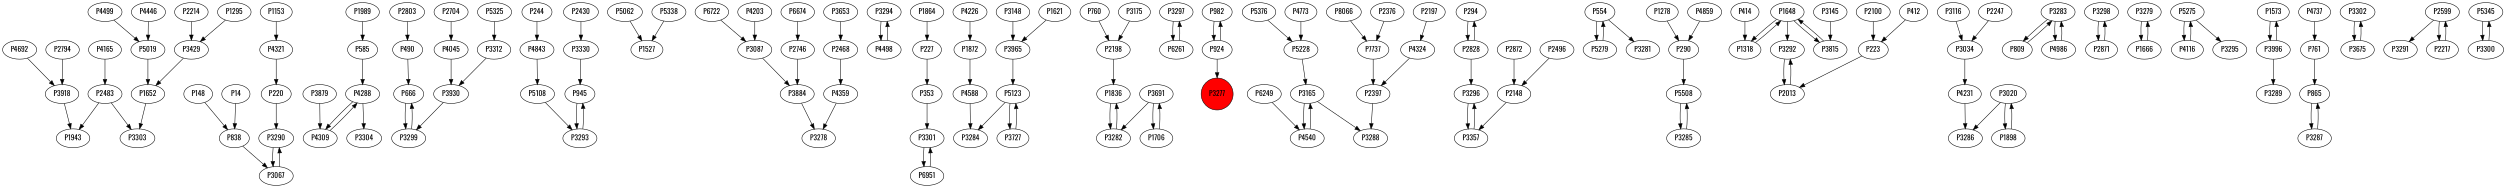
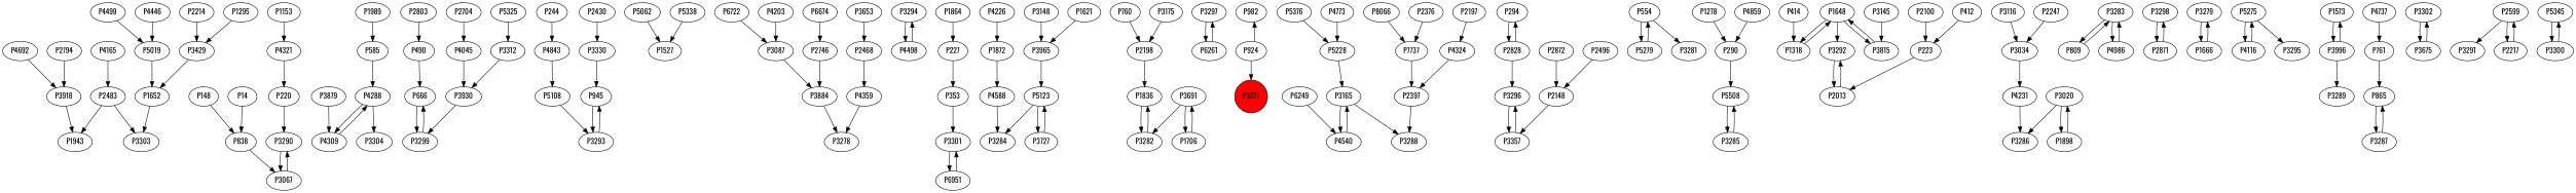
  digraph {
    fontname=Oswald
    node [fontname=Oswald]
    edge [fontname=Oswald]
    P3429
    P1652
    P3303
    P220
    P3290
    P3067
    P4288
    P4309
    P3304
    P2803
    P490
    P666
    P3299
    P2214
    P945
    P3293
    P5062
    P1527
    P4359
    P3278
    P3294
    P4498
    P1864
    P227
    P353
    P3301
    P4226
    P1872
    P4588
    P3284
    P760
    P2198
    P1836
    P3282
    P3297
    P6261
    P982
    P924
    P3277 [fillcolor=red shape=circle style=filled]
    P4165
    P2483
    P1943
    P3691
    P1706
    P3165
    P4540
    P3288
    P294
    P2828
    P3296
    P3357
    P554
    P5279
    P3281
    P1278
    P290
    P5508
    P3285
    P148
    P838
    P3330
    P4045
    P3930
    P1648
    P3292
    P1318
    P3815
    P2013
    P3727
    P5123
    P4692
    P3918
    P3312
    P3116
    P3034
    P4231
    P3286
    P2704
    P3283
    P809
    P4986
    P2247
    P14
    P6722
    P3087
    P3884
    P3298
    P2871
    P3279
    P1666
    P5108
    P4859
    P5275
    P4116
    P3295
    P4499
    P5019
    P6951
    P2430
    P3175
    P1573
    P3996
    P3289
    P865
    P3287
    P5376
    P5228
    P3302
    P3675
    P3145
    P2197
    P4324
    P2397
    P2468
    P2599
    P3291
    P2217
    P244
    P4843
    P5325
    P6674
    P2746
    P2872
    P2148
    P1295
    P3879
    P585
    P1898
    P3020
    P6249
    P8066
    P7737
    P414
    P3653
    P1153
    P4321
    P3965
    P3148
    P4446
    P2100
    P223
    P4737
    P761
    P5338
    P2496
    P4203
    P1621
    P5345
    P3300
    P412
    P4773
    P1989
    P2794
    P2376
    P3429 -> P1652
    P1652 -> P3303
    P220 -> P3290
    P3290 -> P3067
    P3067 -> P3290
    P4288 -> P4309
    P4288 -> P3304
    P4309 -> P4288
    P2803 -> P490
    P490 -> P666
    P666 -> P3299
    P3299 -> P666
    P2214 -> P3429
    P945 -> P3293
    P3293 -> P945
    P5062 -> P1527
    P4359 -> P3278
    P3294 -> P4498
    P4498 -> P3294
    P1864 -> P227
    P227 -> P353
    P353 -> P3301
    P3301 -> P6951
    P4226 -> P1872
    P1872 -> P4588
    P4588 -> P3284
    P760 -> P2198
    P2198 -> P1836
    P1836 -> P3282
    P3282 -> P1836
    P3297 -> P6261
    P6261 -> P3297
-   P982 -> P924
    P924 -> P982
    P924 -> P3277
    P4165 -> P2483
    P2483 -> P3303
    P2483 -> P1943
    P3691 -> P3282
    P3691 -> P1706
    P1706 -> P3691
    P3165 -> P4540
    P3165 -> P3288
    P4540 -> P3165
    P294 -> P2828
    P2828 -> P294
    P2828 -> P3296
    P3296 -> P3357
    P3357 -> P3296
    P554 -> P5279
    P554 -> P3281
    P5279 -> P554
    P1278 -> P290
    P290 -> P5508
    P5508 -> P3285
    P3285 -> P5508
    P148 -> P838
    P838 -> P3067
    P3330 -> P945
    P4045 -> P3930
    P3930 -> P3299
    P1648 -> P3292
    P1648 -> P1318
    P1648 -> P3815
    P3292 -> P2013
    P1318 -> P1648
    P3815 -> P1648
    P2013 -> P3292
    P3727 -> P5123
    P5123 -> P3284
    P5123 -> P3727
    P4692 -> P3918
    P3918 -> P1943
    P3312 -> P3930
    P3116 -> P3034
    P3034 -> P4231
    P4231 -> P3286
    P2704 -> P4045
    P3283 -> P809
    P3283 -> P4986
    P809 -> P3283
    P4986 -> P3283
    P2247 -> P3034
    P14 -> P838
    P6722 -> P3087
    P3087 -> P3884
    P3884 -> P3278
    P3298 -> P2871
    P2871 -> P3298
    P3279 -> P1666
    P1666 -> P3279
    P5108 -> P3293
    P4859 -> P290
    P5275 -> P4116
    P5275 -> P3295
    P4116 -> P5275
    P4499 -> P5019
    P5019 -> P1652
    P6951 -> P3301
    P2430 -> P3330
    P3175 -> P2198
    P1573 -> P3996
    P3996 -> P1573
    P3996 -> P3289
    P865 -> P3287
    P3287 -> P865
    P5376 -> P5228
    P5228 -> P3165
    P3302 -> P3675
    P3675 -> P3302
    P3145 -> P3815
    P2197 -> P4324
    P4324 -> P2397
    P2397 -> P3288
    P2468 -> P4359
    P2599 -> P3291
    P2599 -> P2217
    P2217 -> P2599
    P244 -> P4843
    P4843 -> P5108
    P5325 -> P3312
    P6674 -> P2746
    P2746 -> P3884
    P2872 -> P2148
    P2148 -> P3357
    P1295 -> P3429
    P3879 -> P4309
    P585 -> P4288
    P1898 -> P3020
    P3020 -> P3286
    P3020 -> P1898
    P6249 -> P4540
    P8066 -> P7737
    P7737 -> P2397
    P414 -> P1318
    P3653 -> P2468
    P1153 -> P4321
    P4321 -> P220
    P3965 -> P5123
    P3148 -> P3965
    P4446 -> P5019
    P2100 -> P223
    P223 -> P2013
    P4737 -> P761
    P761 -> P865
    P5338 -> P1527
    P2496 -> P2148
    P4203 -> P3087
    P1621 -> P3965
    P5345 -> P3300
    P3300 -> P5345
    P412 -> P223
    P4773 -> P5228
    P1989 -> P585
    P2794 -> P3918
    P2376 -> P7737
  }
